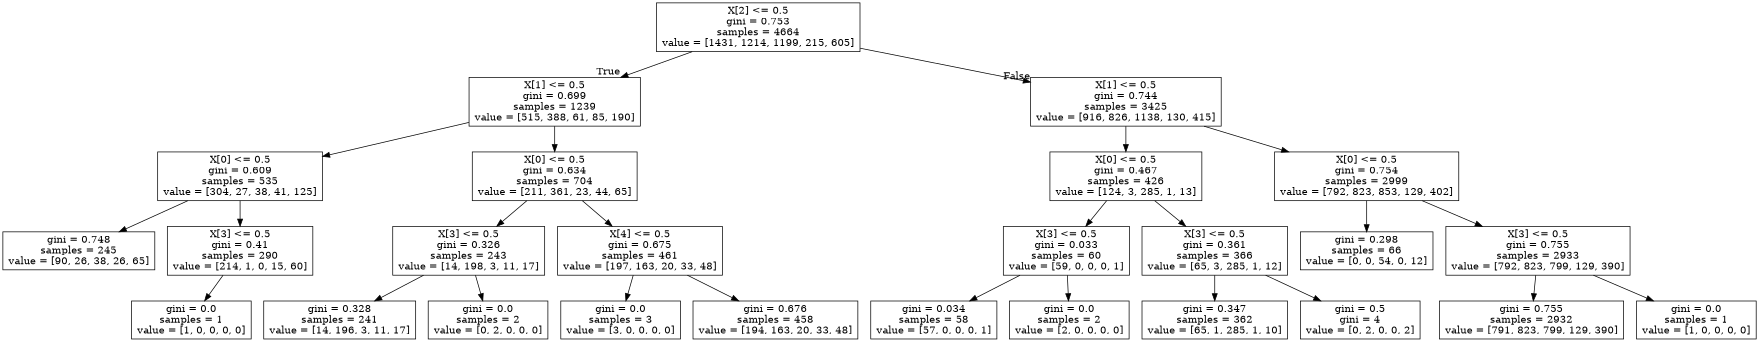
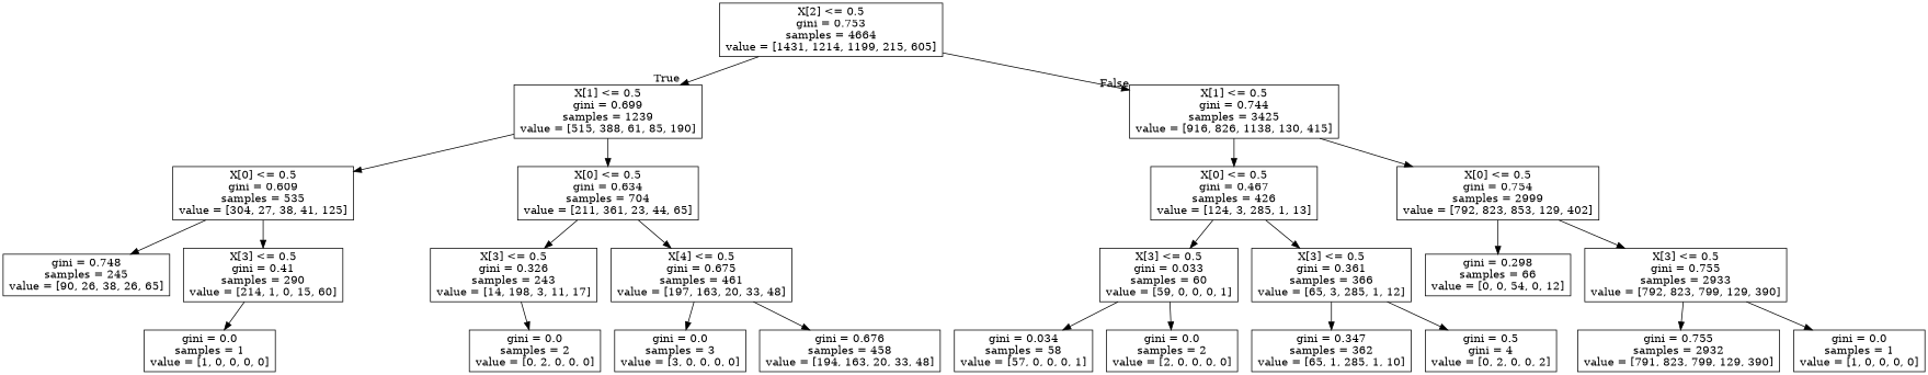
  digraph {
    node [shape=box]
    n1 [label="X[2] <= 0.5\ngini = 0.753\nsamples = 4664\nvalue = [1431, 1214, 1199, 215, 605]"]
    n2 [label="X[1] <= 0.5\ngini = 0.699\nsamples = 1239\nvalue = [515, 388, 61, 85, 190]"]
    n3 [label="X[1] <= 0.5\ngini = 0.744\nsamples = 3425\nvalue = [916, 826, 1138, 130, 415]"]
    n4 [label="X[0] <= 0.5\ngini = 0.609\nsamples = 535\nvalue = [304, 27, 38, 41, 125]"]
    n5 [label="X[0] <= 0.5\ngini = 0.634\nsamples = 704\nvalue = [211, 361, 23, 44, 65]"]
    n6 [label="X[0] <= 0.5\ngini = 0.467\nsamples = 426\nvalue = [124, 3, 285, 1, 13]"]
    n7 [label="X[0] <= 0.5\ngini = 0.754\nsamples = 2999\nvalue = [792, 823, 853, 129, 402]"]
    n8 [label="gini = 0.748\nsamples = 245\nvalue = [90, 26, 38, 26, 65]"]
    n9 [label="X[3] <= 0.5\ngini = 0.41\nsamples = 290\nvalue = [214, 1, 0, 15, 60]"]
    n10 [label="X[3] <= 0.5\ngini = 0.326\nsamples = 243\nvalue = [14, 198, 3, 11, 17]"]
    n11 [label="X[4] <= 0.5\ngini = 0.675\nsamples = 461\nvalue = [197, 163, 20, 33, 48]"]
    n12 [label="gini = 0.0\nsamples = 1\nvalue = [1, 0, 0, 0, 0]"]
-   n13 [label="gini = 0.328\nsamples = 241\nvalue = [14, 196, 3, 11, 17]"]
    n14 [label="gini = 0.0\nsamples = 2\nvalue = [0, 2, 0, 0, 0]"]
    n15 [label="gini = 0.0\nsamples = 3\nvalue = [3, 0, 0, 0, 0]"]
    n16 [label="gini = 0.676\nsamples = 458\nvalue = [194, 163, 20, 33, 48]"]
    n17 [label="X[3] <= 0.5\ngini = 0.033\nsamples = 60\nvalue = [59, 0, 0, 0, 1]"]
    n18 [label="X[3] <= 0.5\ngini = 0.361\nsamples = 366\nvalue = [65, 3, 285, 1, 12]"]
    n19 [label="gini = 0.298\nsamples = 66\nvalue = [0, 0, 54, 0, 12]"]
    n20 [label="X[3] <= 0.5\ngini = 0.755\nsamples = 2933\nvalue = [792, 823, 799, 129, 390]"]
    n21 [label="gini = 0.034\nsamples = 58\nvalue = [57, 0, 0, 0, 1]"]
    n22 [label="gini = 0.0\nsamples = 2\nvalue = [2, 0, 0, 0, 0]"]
    n23 [label="gini = 0.347\nsamples = 362\nvalue = [65, 1, 285, 1, 10]"]
    n24 [label="gini = 0.5\ngini = 4\nvalue = [0, 2, 0, 0, 2]"]
    n25 [label="gini = 0.755\nsamples = 2932\nvalue = [791, 823, 799, 129, 390]"]
    n26 [label="gini = 0.0\nsamples = 1\nvalue = [1, 0, 0, 0, 0]"]
    n1 -> n2 [headlabel=True labelangle=45 labeldistance=2.5]
    n1 -> n3 [headlabel=False labelangle=-45 labeldistance=2.5]
    n2 -> n4
    n2 -> n5
    n3 -> n6
    n3 -> n7
    n4 -> n8
    n4 -> n9
    n5 -> n10
    n5 -> n11
    n6 -> n17
    n6 -> n18
    n7 -> n19
    n7 -> n20
    n9 -> n12
-   n10 -> n13
    n10 -> n14
    n11 -> n15
    n11 -> n16
    n17 -> n21
    n17 -> n22
    n18 -> n23
    n18 -> n24
    n20 -> n25
    n20 -> n26
  }
